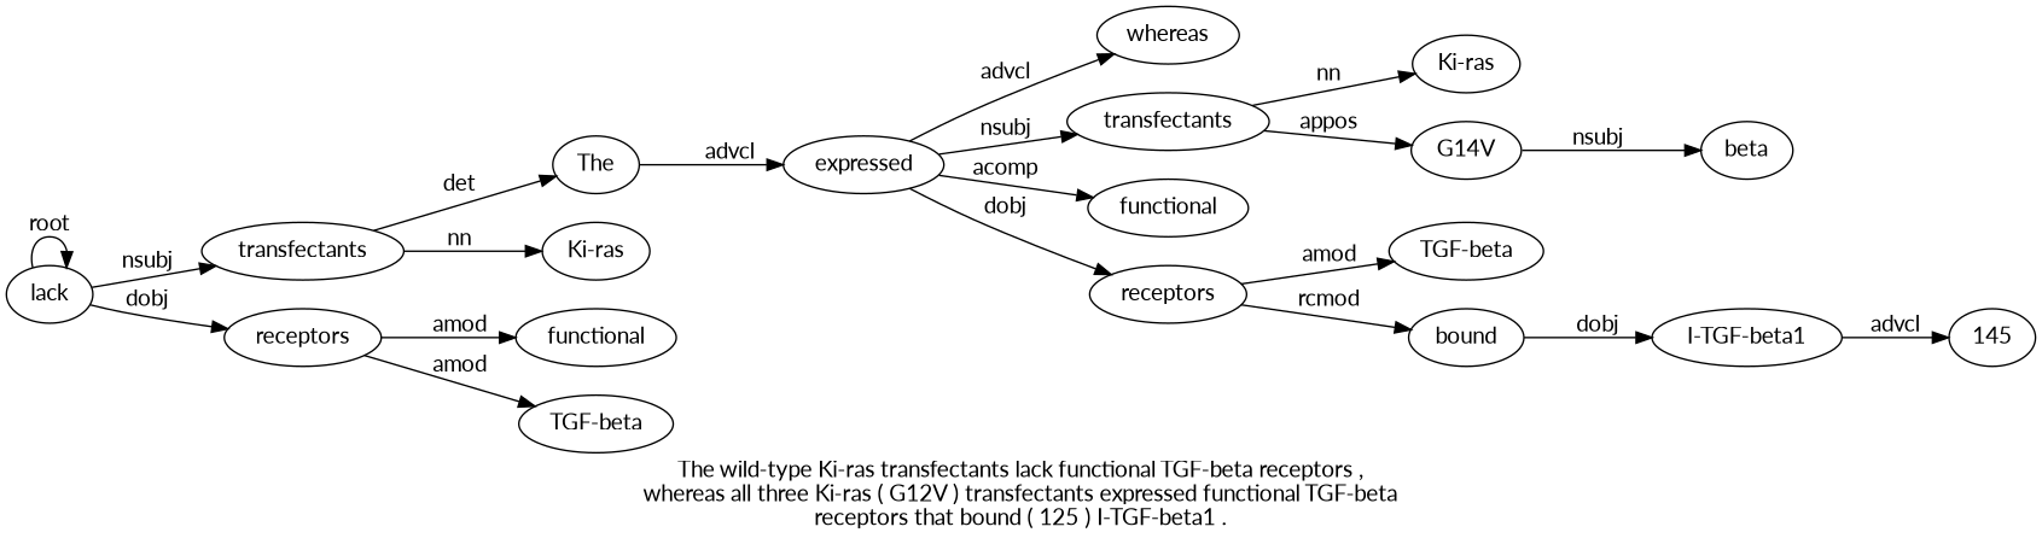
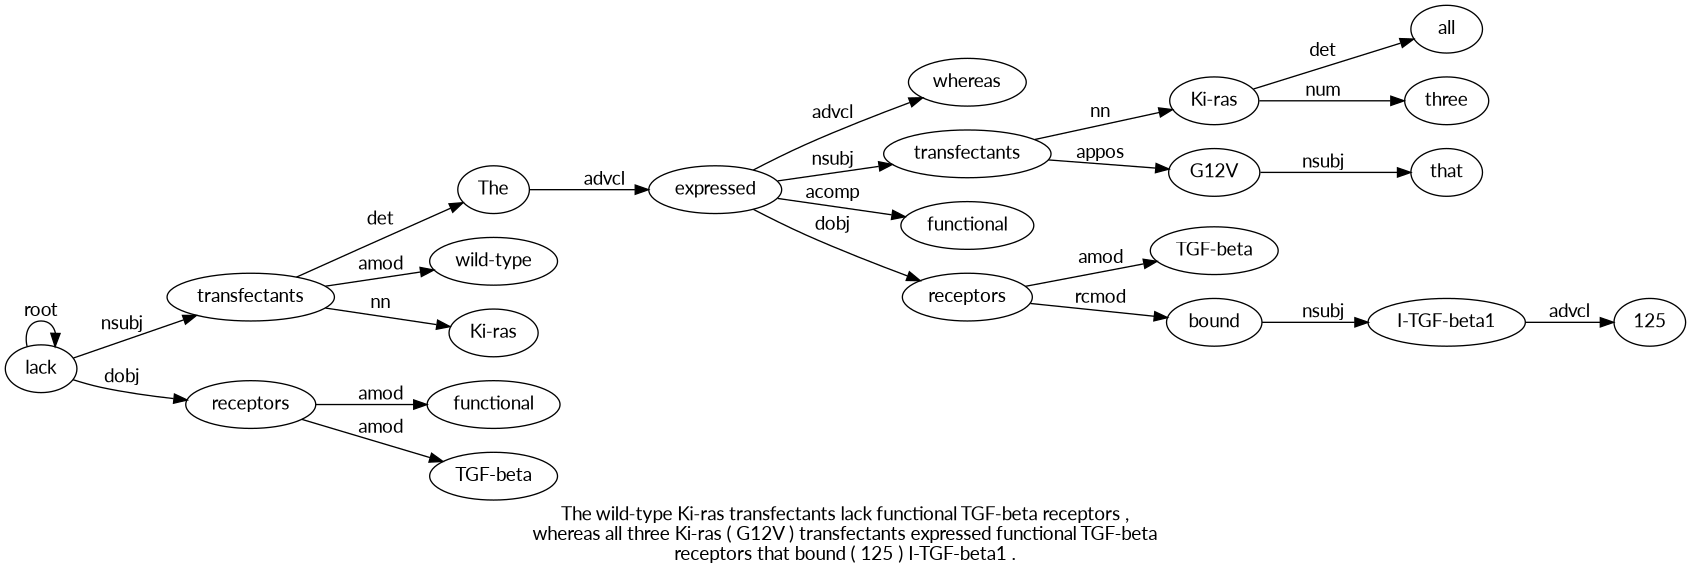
  digraph {
    fontname=Lato
    label="The wild-type Ki-ras transfectants lack functional TGF-beta receptors ,\nwhereas all three Ki-ras ( G12V ) transfectants expressed functional TGF-beta\nreceptors that bound ( 125 ) I-TGF-beta1 ."
    rankdir=LR
    node [fillcolor=white fontname=Lato style=filled]
    edge [fontname=Lato]
    n1 [label=transfectants]
    n2 [label=The]
+   n3 [label="wild-type"]
    n4 [label="Ki-ras"]
    n5 [label=expressed]
    n6 [label=lack]
    n7 [label=receptors]
    n8 [label=functional]
    n9 [label="TGF-beta"]
    n10 [label=whereas]
    n11 [label=transfectants]
    n12 [label=functional]
    n13 [label=receptors]
    n14 [label="Ki-ras"]
-   n15 [label=G14V]
+   n15 [label=G12V]
    n16 [label="TGF-beta"]
    n17 [label=bound]
-   n20 [label=beta]
+   n18 [label=all]
+   n19 [label=three]
+   n20 [label=that]
    n21 [label="I-TGF-beta1"]
-   n22 [label=145]
+   n22 [label=125]
    n1 -> n2 [label=det]
+   n1 -> n3 [label=amod]
    n1 -> n4 [label=nn]
    n2 -> n5 [label=advcl]
    n5 -> n10 [label=advcl]
    n5 -> n11 [label=nsubj]
    n5 -> n12 [label=acomp]
    n5 -> n13 [label=dobj]
    n6 -> n1 [label=nsubj]
    n6 -> n6 [label=root]
    n6 -> n7 [label=dobj]
    n7 -> n8 [label=amod]
    n7 -> n9 [label=amod]
    n11 -> n14 [label=nn]
    n11 -> n15 [label=appos]
    n13 -> n16 [label=amod]
    n13 -> n17 [label=rcmod]
+   n14 -> n18 [label=det]
+   n14 -> n19 [label=num]
    n15 -> n20 [label=nsubj]
-   n17 -> n21 [label=dobj]
+   n17 -> n21 [label=nsubj]
    n21 -> n22 [label=advcl]
  }
